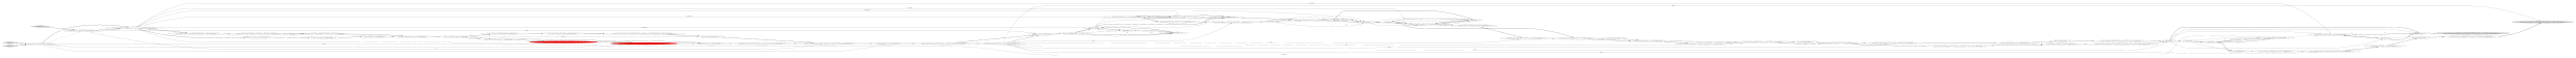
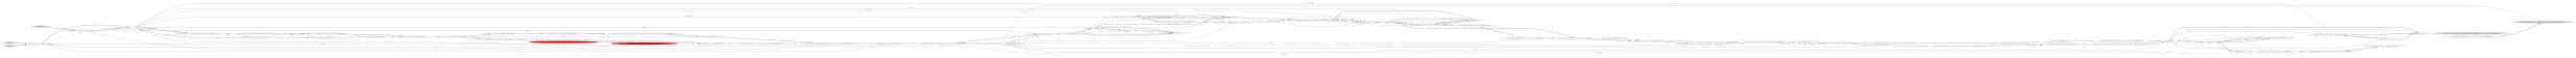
  digraph {
    fontname=Montserrat
    rankdir=LR
    node [fillcolor=white fontname=Montserrat shape=ellipse style=filled]
    edge [fontname=Montserrat style=bold]
    n1 [fillcolor=lightgray label="testJoin['0', '1', '0']" shape=diamond]
    n2 [label="final StreamsBuilder builder = new StreamsBuilder()@@@3@@@['1', '1', '0']"]
    n3 [label="assertEquals(1,copartitionGroups.size())@@@17@@@['1', '1', '1']"]
    n4 [label="StreamsBuilder builder = new StreamsBuilder()@@@3@@@['0', '0', '1']"]
    n5 [fillcolor=red label="Collection<Set<String>> copartitionGroups = KTableKTableJoinTest.getCopartitionedGroups(builder)@@@13@@@['1', '0', '0']"]
    n6 [fillcolor=red label="Collection<Set<String>> copartitionGroups = StreamsBuilderTest.getCopartitionedGroups(builder)@@@13@@@['0', '1', '0']"]
    n7 [label="final int(( expectedKeys = new int((((edu.fdu.CPPDG.tinypdg.pe.ExpressionInfo@b02934@@@4@@@['1', '1', '1']"]
    n8 [label="checkJoinedValues(getter,kv(0,\"X0+null\"),kv(1,\"X1+null\"),kv(2,null),kv(3,null))@@@29@@@['1', '1', '0']"]
    n9 [label="int i = 0@@@30@@@['1', '1', '0']"]
    n10 [label="processor.checkAndClearProcessResult(\"0:X0+null\",\"1:X1+null\")@@@26@@@['1', '1', '1']"]
    n11 [label="i++@@@32@@@['1', '1', '0']"]
    n12 [label="driver.process(topic1,expectedKeys(i(,\"X\" + expectedKeys(i()@@@24@@@['1', '1', '1']"]
    n13 [label="processor.checkAndClearProcessResult(\"0:X0+null\",\"1:X1+null\")@@@28@@@['1', '1', '0']"]
    n14 [label="i++@@@23@@@['1', '1', '1']"]
    n15 [label="i < 2@@@22@@@['0', '0', '1']" shape=diamond]
    n16 [label="assertEquals(new HashSet<>(Arrays.asList(topic1,topic2)),copartitionGroups.iterator().next())@@@18@@@['1', '1', '1']"]
    n17 [label="KTableValueGetter<Integer,String> getter = getterSupplier.get()@@@19@@@['1', '1', '0']"]
    n18 [label="driver.setUp(builder,stateDir)@@@19@@@['1', '1', '1']"]
    n19 [label="checkJoinedValues(getter,kv(0,\"X0+Y0\"),kv(1,\"X1+Y1\"),kv(2,null),kv(3,null))@@@38@@@['1', '1', '0']"]
    n20 [label="int i = 0@@@45@@@['1', '1', '1']"]
    n21 [label="checkJoinedValues(getter,kv(0,\"X0+Y0\"),kv(1,\"X1+Y1\"),kv(2,\"X2+null\"),kv(3,\"X3+null\"))@@@44@@@['1', '1', '0']"]
    n22 [label="checkJoinedValues(getter,kv(0,\"X0+YY0\"),kv(1,\"X1+YY1\"),kv(2,\"X2+YY2\"),kv(3,\"X3+YY3\"))@@@50@@@['1', '1', '0']"]
    n23 [fillcolor=lightgray label="checkJoinedValues(getter,kv(0,\"XX0+null\"),kv(1,\"XX1+null\"),kv(2,\"XX2+YY2\"),kv(3,\"XX3+YY3\"))@@@70@@@['1', '1', '0']"]
    n24 [label="checkJoinedValues(getter,kv(0,\"X0+null\"),kv(1,\"X1+null\"),kv(2,\"X2+YY2\"),kv(3,\"X3+YY3\"))@@@64@@@['1', '1', '0']"]
    n25 [label="processor.checkAndClearProcessResult(\"0:X0+Y0\",\"1:X1+Y1\")@@@32@@@['1', '1', '1']"]
    n26 [label="int i = 0@@@57@@@['1', '1', '0']"]
    n27 [label="i < 2@@@46@@@['0', '0', '1']" shape=diamond]
    n28 [label="i++@@@47@@@['0', '0', '1']"]
    n29 [label="driver.process(topic2,expectedKeys(i(,\"YYY\" + expectedKeys(i()@@@48@@@['0', '0', '1']"]
    n30 [label="processor.checkAndClearProcessResult(\"0:X0+Y0\",\"1:X1+Y1\",\"2:X2+null\",\"3:X3+null\")@@@36@@@['1', '1', '1']"]
    n31 [label="driver.process(topic1,expectedKey,\"X\" + expectedKey)@@@52@@@['1', '1', '0']"]
    n32 [label="driver.setTime(0L)@@@20@@@['1', '1', '1']"]
    n33 [label="driver.process(topic1,expectedKey,\"XX\" + expectedKey)@@@66@@@['1', '1', '0']"]
    n34 [label="driver.flushState()@@@48@@@['1', '1', '0']"]
    n35 [label="driver.process(topic2,expectedKey,\"YY\" + expectedKey)@@@38@@@['1', '1', '1']"]
    n36 [label="processor.checkAndClearProcessResult(\"0:X0+YY0\",\"0:X0+YY0\",\"1:X1+YY1\",\"1:X1+YY1\",\"2:X2+YY2\",\"3:X3+YY3\")@@@40@@@['0', '0', '1']"]
    n37 [label="i++@@@59@@@['1', '1', '0']"]
    n38 [label="i < 2@@@58@@@['1', '1', '0']" shape=diamond]
    n39 [label="driver.process(topic2,expectedKeys(i(,null)@@@60@@@['1', '1', '0']"]
    n40 [label="driver.flushState()@@@62@@@['1', '1', '0']"]
    n41 [label="i++@@@29@@@['1', '1', '1']"]
    n42 [label="driver.process(topic2,expectedKeys(i(,\"Y\" + expectedKeys(i()@@@30@@@['1', '1', '1']"]
    n43 [label="i < 2@@@28@@@['0', '0', '1']" shape=diamond]
    n44 [label="processor.checkAndClearProcessResult(\"0:X0+Y0\",\"1:X1+Y1\")@@@37@@@['1', '1', '0']"]
    n45 [label="int i = 0@@@27@@@['1', '1', '1']"]
    n46 [label="processor.checkAndClearProcessResult(\"0:X0+YY0\",\"1:X1+YY1\",\"2:X2+YY2\",\"3:X3+YY3\")@@@55@@@['1', '1', '0']"]
    n47 [fillcolor=lightgray label="testOuterJoin['0', '0', '1']" shape=diamond]
    n48 [label="Collection<Set<String>> copartitionGroups = KTableKTableJoinTest.getCopartitionedGroups(builder)@@@16@@@['1', '1', '1']"]
    n49 [label="joined = stream1.outerJoin(stream2,MockValueJoiner.TOSTRING_JOINER,JoinWindows.of(100),intSerde,stringSerde,stringSerde)@@@14@@@['0', '0', '1']"]
    n50 [label="joined.process(processor)@@@15@@@['0', '0', '1']"]
    n51 [label="joined.toStream().process(processor)@@@12@@@['1', '1', '0']"]
    n52 [label="assertEquals(1,copartitionGroups.size())@@@14@@@['1', '1', '0']"]
    n53 [label="KTable<Integer,String> table2 = builder.table(intSerde,stringSerde,topic2,storeName2)@@@8@@@['1', '1', '0']"]
    n54 [label="KTable<Integer,String> joined = table1.leftJoin(table2,MockValueJoiner.TOSTRING_JOINER)@@@9@@@['1', '1', '0']"]
    n55 [label="KStream<Integer,String> stream2@@@8@@@['0', '0', '1']"]
    n56 [label="MockProcessorSupplier<Integer,String> processor@@@10@@@['1', '1', '1']"]
    n57 [label="KStream<Integer,String> joined@@@9@@@['0', '0', '1']"]
    n58 [label="processor = new MockProcessorSupplier<>()@@@11@@@['1', '1', '1']"]
    n59 [label="assertEquals(new HashSet<>(Arrays.asList(topic1,topic2)),copartitionGroups.iterator().next())@@@15@@@['1', '1', '0']"]
    n60 [label="stream1 = builder.stream(intSerde,stringSerde,topic1)@@@12@@@['0', '0', '1']"]
    n61 [label="stream2 = builder.stream(intSerde,stringSerde,topic2)@@@13@@@['0', '0', '1']"]
    n62 [label="driver.process(topic1,expectedKey,\"XX\" + expectedKey)@@@42@@@['0', '0', '1']"]
    n63 [label="processor.checkAndClearProcessResult(\"0:XX0+Y0\",\"0:XX0+YY0\",\"1:XX1+Y1\",\"1:XX1+YY1\",\"2:XX2+YY2\",\"3:XX3+YY3\")@@@44@@@['0', '0', '1']"]
    n64 [fillcolor=lightgray label="processor.checkAndClearProcessResult(\"0:X0+YYY0\",\"0:X0+YYY0\",\"0:XX0+YYY0\",\"1:X1+YYY1\",\"1:X1+YYY1\",\"1:XX1+YYY1\")@@@50@@@['0', '0', '1']"]
    n65 [label="processor.checkAndClearProcessResult(\"0:X0+null\",\"1:X1+null\")@@@63@@@['1', '1', '0']"]
    n66 [label="driver.flushState()@@@42@@@['1', '1', '0']"]
    n67 [label="driver.process(topic1,expectedKey,\"X\" + expectedKey)@@@34@@@['1', '1', '1']"]
    n68 [label="driver.flushState()@@@54@@@['1', '1', '0']"]
    n69 [label="KStream<Integer,String> stream1@@@7@@@['0', '0', '1']"]
    n70 [label="int i = 0@@@21@@@['1', '1', '1']"]
    n71 [label="KTable<Integer,String> table1 = builder.table(intSerde,stringSerde,topic1,storeName1)@@@7@@@['1', '1', '0']"]
    n72 [label="i++@@@23@@@['1', '1', '0']"]
    n73 [label="i < 2@@@22@@@['1', '1', '0']" shape=diamond]
    n74 [fillcolor=lightgray label="testJoin['1', '0', '0']" shape=diamond]
-   n75 [label="driver.flushState()@@@68@@@['1', '1', '0']"]
    n76 [label="processor.checkAndClearProcessResult(\"0:XX0+null\",\"1:XX1+null\",\"2:XX2+YY2\",\"3:XX3+YY3\")@@@69@@@['1', '1', '0']"]
    n1 -> n2
    n2 -> n3 [label=builder style=solid]
    n2 -> n4 [label=0 style=dashed]
    n2 -> n5 [label=builder style=solid]
    n2 -> n6 [label=builder style=solid]
    n2 -> n7
    n3 -> n16
    n4 -> n7
    n4 -> n18 [label=builder style=solid]
    n4 -> n48 [label=builder style=solid]
    n5 -> n6 [label=0 style=dashed]
    n5 -> n52
    n6 -> n52
    n7 -> n12 [label=expectedKeys style=solid]
    n7 -> n29 [label=expectedKeys style=solid]
    n7 -> n39 [label=expectedKeys style=solid]
    n7 -> n42 [label=expectedKeys style=solid]
    n7 -> n45 [label=expectedKeys style=solid]
    n7 -> n69
    n7 -> n70 [label=expectedKeys style=solid]
    n7 -> n71
    n8 -> n9
    n9 -> n10 [label=i style=solid]
    n9 -> n10
    n9 -> n11 [label=i style=solid]
    n10 -> n11 [label=true style=dotted]
    n10 -> n41
    n10 -> n45 [label=true style=dotted]
    n10 -> n45
    n11 -> n10
    n11 -> n10 [label=i style=solid]
    n11 -> n45 [label=true style=solid]
    n12 -> n13
    n12 -> n14
    n13 -> n8
    n14 -> n12 [label=i style=solid]
    n14 -> n12
    n14 -> n15
    n14 -> n15 [label=i style=solid]
    n15 -> n10
    n15 -> n12
    n15 -> n12 [label=true style=dotted]
    n15 -> n14 [label=stream2 style=dotted]
    n16 -> n17
    n16 -> n18
    n17 -> n8 [label=getter style=solid]
    n17 -> n18
    n17 -> n19 [label=getter style=solid]
    n17 -> n20 [label=getter style=solid]
    n17 -> n21 [label=getter style=solid]
    n17 -> n22 [label=getter style=solid]
    n17 -> n23 [label=getter style=solid]
    n17 -> n24 [label=getter style=solid]
    n18 -> n32
    n19 -> n25
    n20 -> n26
    n20 -> n27
    n20 -> n27 [label=i style=solid]
    n20 -> n28 [label=i style=solid]
    n20 -> n29 [label=i style=solid]
    n21 -> n30
    n22 -> n31
    n24 -> n33
    n25 -> n66
    n25 -> n67
    n26 -> n38
    n26 -> n38 [label=i style=solid]
    n26 -> n39 [label=i style=solid]
    n26 -> n40 [label=i style=solid]
    n27 -> n29 [label=true style=dotted]
    n27 -> n29
    n27 -> n64
    n28 -> n27
    n28 -> n27 [label=i style=solid]
    n28 -> n29 [label=i style=solid]
    n29 -> n28
    n30 -> n34
    n30 -> n35
    n31 -> n62 [label=0 style=dashed]
    n31 -> n68
    n32 -> n70 [label=i style=solid]
    n32 -> n70
    n32 -> n72 [label=i style=solid]
    n32 -> n73
    n32 -> n73 [label=i style=solid]
-   n33 -> n75
    n34 -> n35
    n35 -> n22
    n35 -> n36
    n36 -> n62
    n37 -> n38 [label=i style=solid]
    n37 -> n38
    n37 -> n39 [label=i style=solid]
    n38 -> n37 [label=true style=dotted]
    n38 -> n39
    n38 -> n39 [label=true style=dotted]
    n38 -> n40
    n39 -> n29 [label=0 style=dashed]
    n39 -> n37
    n40 -> n65
    n41 -> n42
    n41 -> n42 [label=i style=solid]
    n41 -> n43
    n41 -> n43 [label=i style=solid]
    n42 -> n41
    n42 -> n44
    n43 -> n25
    n43 -> n42
    n43 -> n42 [label=true style=dotted]
    n44 -> n19
    n45 -> n9 [label=i style=solid]
    n45 -> n11
    n45 -> n41 [label=i style=solid]
    n45 -> n42 [label=i style=solid]
    n45 -> n43
    n45 -> n43 [label=i style=solid]
    n46 -> n20
    n47 -> n4
    n48 -> n3
    n49 -> n50
    n50 -> n48
    n51 -> n5
    n51 -> n6
    n52 -> n59
    n53 -> n54
    n53 -> n54 [label=table2 style=solid]
    n53 -> n55 [label=0 style=dashed]
    n54 -> n56
    n54 -> n57 [label=0 style=dashed]
    n55 -> n57
    n56 -> n58
    n57 -> n56
    n58 -> n50 [label=processor style=solid]
    n58 -> n51
    n58 -> n51 [label=processor style=solid]
    n58 -> n60
    n59 -> n48
    n60 -> n61
    n61 -> n49
    n61 -> n49 [label=stream2 style=solid]
    n62 -> n63
    n63 -> n20
    n65 -> n24
    n66 -> n67
    n67 -> n21
    n67 -> n30
    n68 -> n46
    n69 -> n55
    n70 -> n12 [label=i style=solid]
    n70 -> n14 [label=i style=solid]
    n70 -> n15
    n70 -> n15 [label=i style=solid]
    n70 -> n72
    n71 -> n53
    n71 -> n69 [label=0 style=dashed]
    n72 -> n70 [label=i style=solid]
    n72 -> n73 [label=i style=solid]
    n72 -> n73
    n73 -> n70 [label=true style=dotted]
    n73 -> n70
    n73 -> n72 [label=true style=dotted]
    n74 -> n2
-   n75 -> n76
    n76 -> n23
  }
